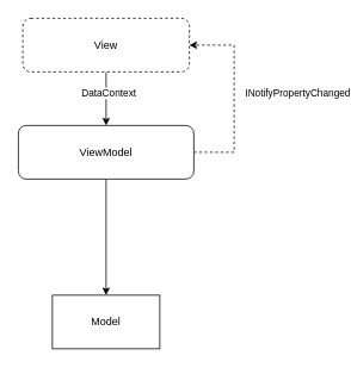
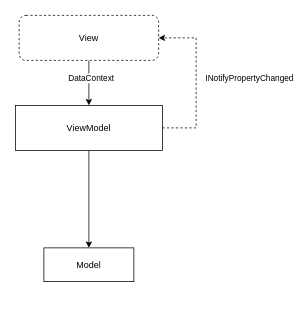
  <mxCell id="0" />
  <mxCell id="1" parent="0" />
  <mxCell id="2" style="edgeStyle=orthogonalEdgeStyle;rounded=0;orthogonalLoop=1;jettySize=auto;html=1;entryX=0.5;entryY=0;entryDx=0;entryDy=0;" edge="1" parent="1" source="4" target="8"><mxGeometry relative="1" as="geometry" /></mxCell>
  <mxCell id="3" value="DataContext" style="edgeLabel;html=1;align=center;verticalAlign=middle;resizable=0;points=[];" vertex="1" connectable="0" parent="2"><mxGeometry x="-0.218" y="2" relative="1" as="geometry"><mxPoint as="offset" /></mxGeometry></mxCell>
  <mxCell id="4" value="View" style="rounded=1;whiteSpace=wrap;html=1;dashed=1;" vertex="1" parent="1"><mxGeometry x="25" y="20" width="186" height="60" as="geometry" /></mxCell>
  <mxCell id="5" style="edgeStyle=orthogonalEdgeStyle;rounded=0;orthogonalLoop=1;jettySize=auto;html=1;entryX=1;entryY=0.5;entryDx=0;entryDy=0;dashed=1;" edge="1" parent="1" source="8" target="4"><mxGeometry relative="1" as="geometry"><Array as="points"><mxPoint x="261" y="170" /><mxPoint x="261" y="50" /></Array></mxGeometry></mxCell>
  <mxCell id="6" value="INotifyPropertyChanged" style="edgeLabel;html=1;align=center;verticalAlign=middle;resizable=0;points=[];" vertex="1" connectable="0" parent="5"><mxGeometry x="0.042" relative="1" as="geometry"><mxPoint x="70" as="offset" /></mxGeometry></mxCell>
  <mxCell id="7" style="edgeStyle=orthogonalEdgeStyle;rounded=0;orthogonalLoop=1;jettySize=auto;html=1;" edge="1" parent="1" source="8" target="9"><mxGeometry relative="1" as="geometry" /></mxCell>
- <mxCell id="8" value="ViewModel" style="rounded=1;whiteSpace=wrap;html=1;" vertex="1" parent="1"><mxGeometry x="20" y="140" width="196" height="60" as="geometry" /></mxCell>
- <mxCell id="9" value="Model" style="rounded=0;whiteSpace=wrap;html=1;" vertex="1" parent="1"><mxGeometry x="58" y="330" width="120" height="60" as="geometry" /></mxCell>
+ <mxCell id="8" value="ViewModel" style="whiteSpace=wrap;html=1;rounded=0;" vertex="1" parent="1"><mxGeometry x="20" y="140" width="196" height="60" as="geometry" /></mxCell>
+ <mxCell id="9" value="Model" style="rounded=0;whiteSpace=wrap;html=1;" vertex="1" parent="1"><mxGeometry x="58" y="330" width="120" height="45" as="geometry" /></mxCell>
